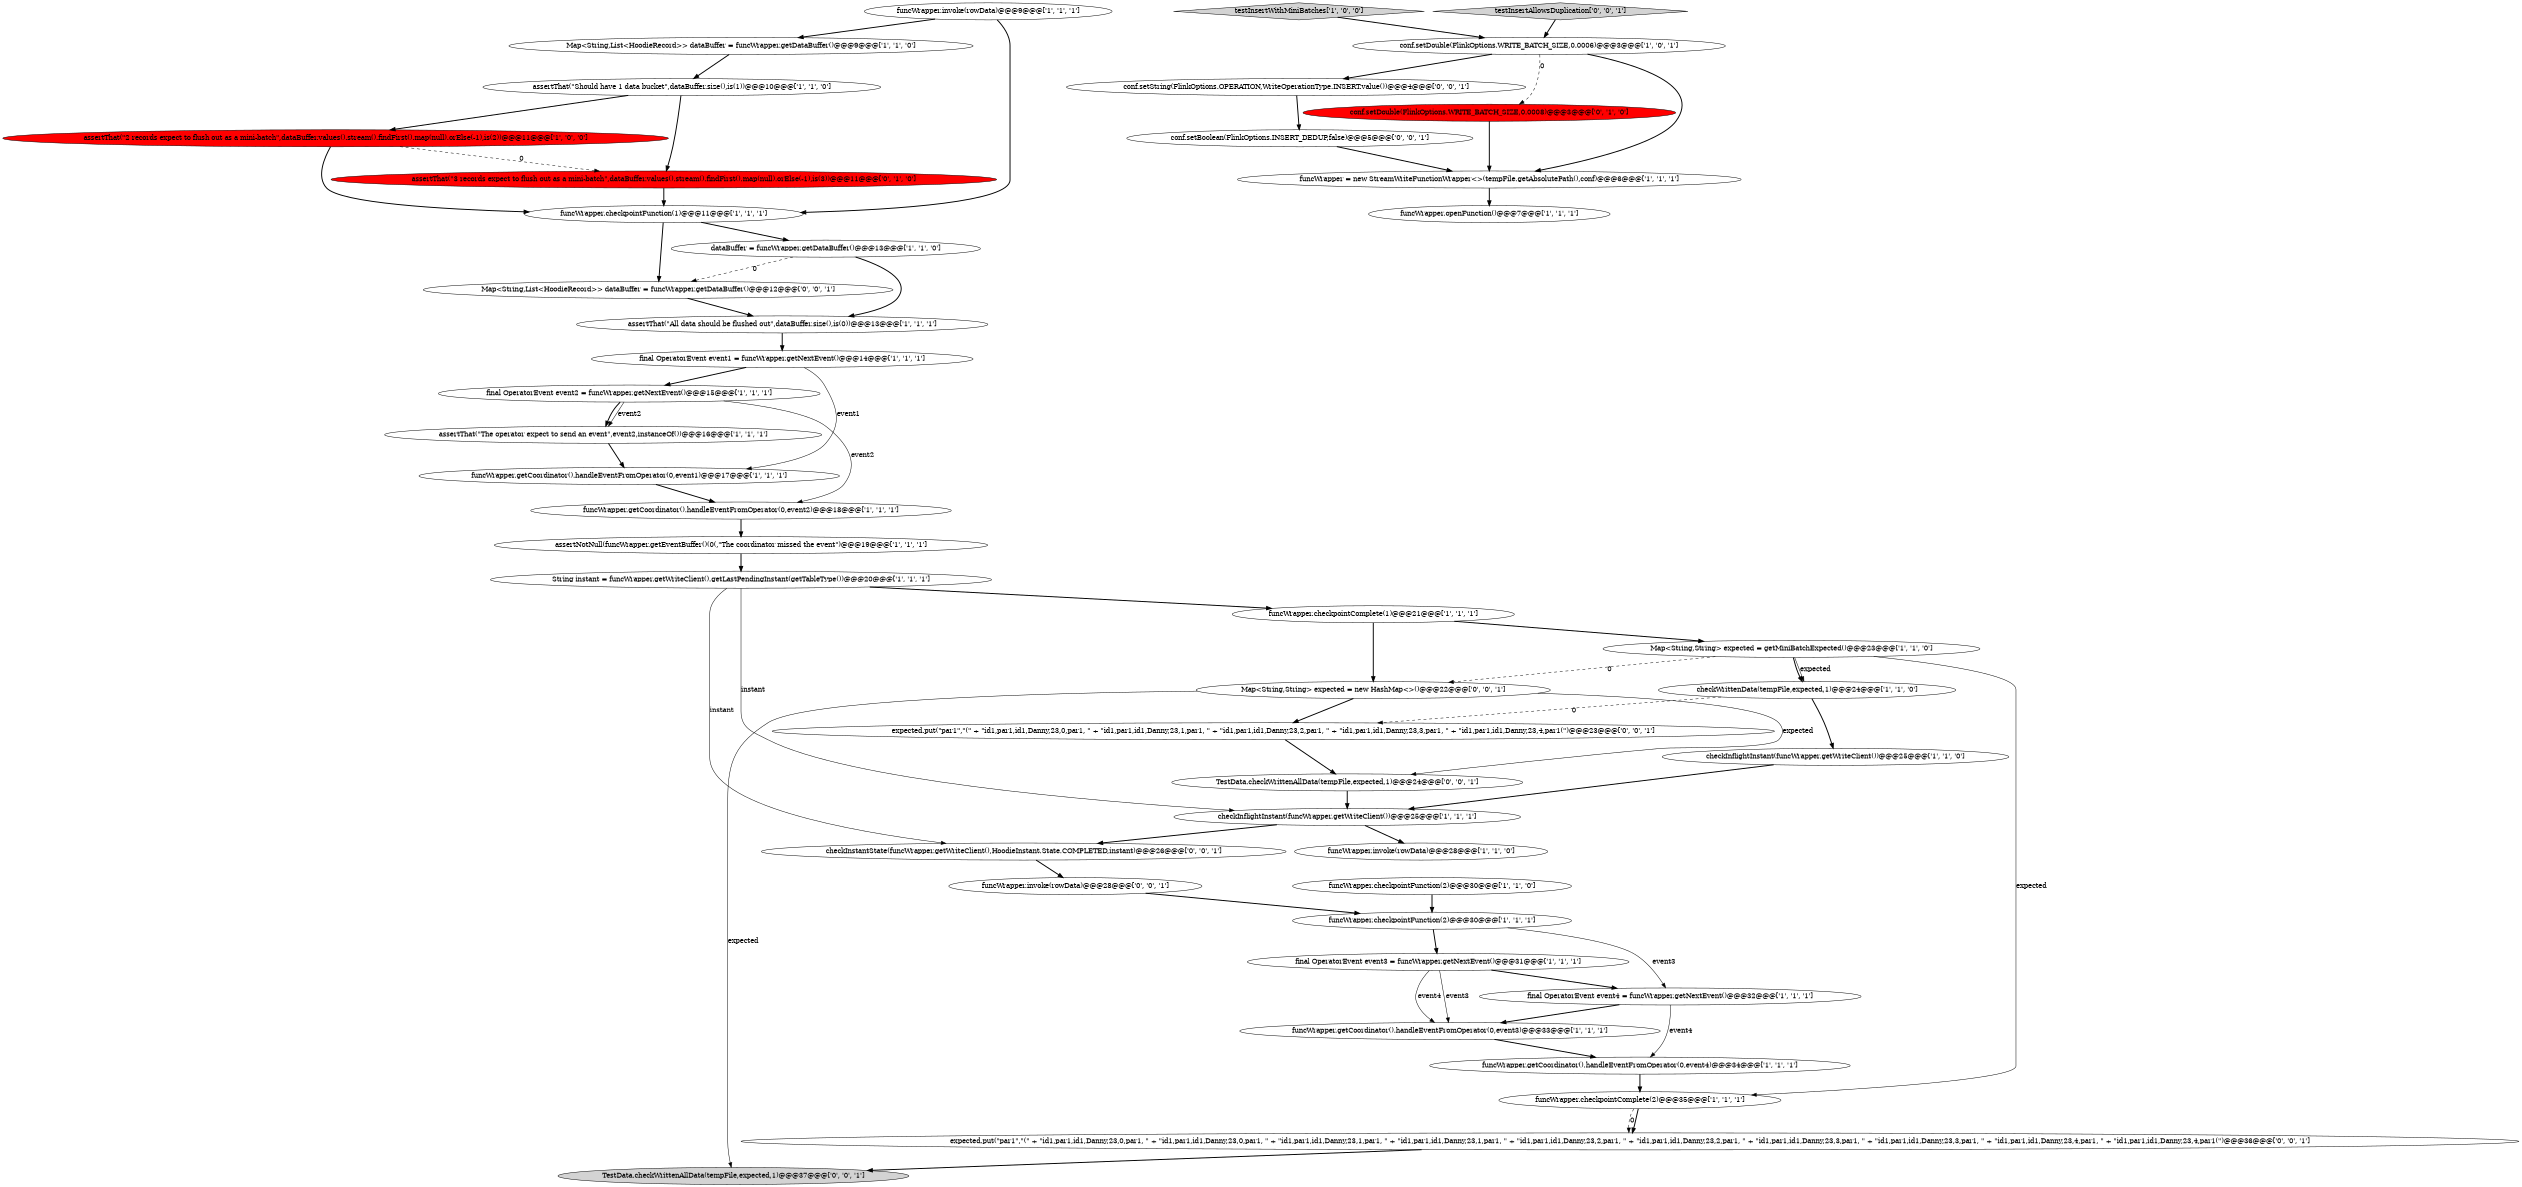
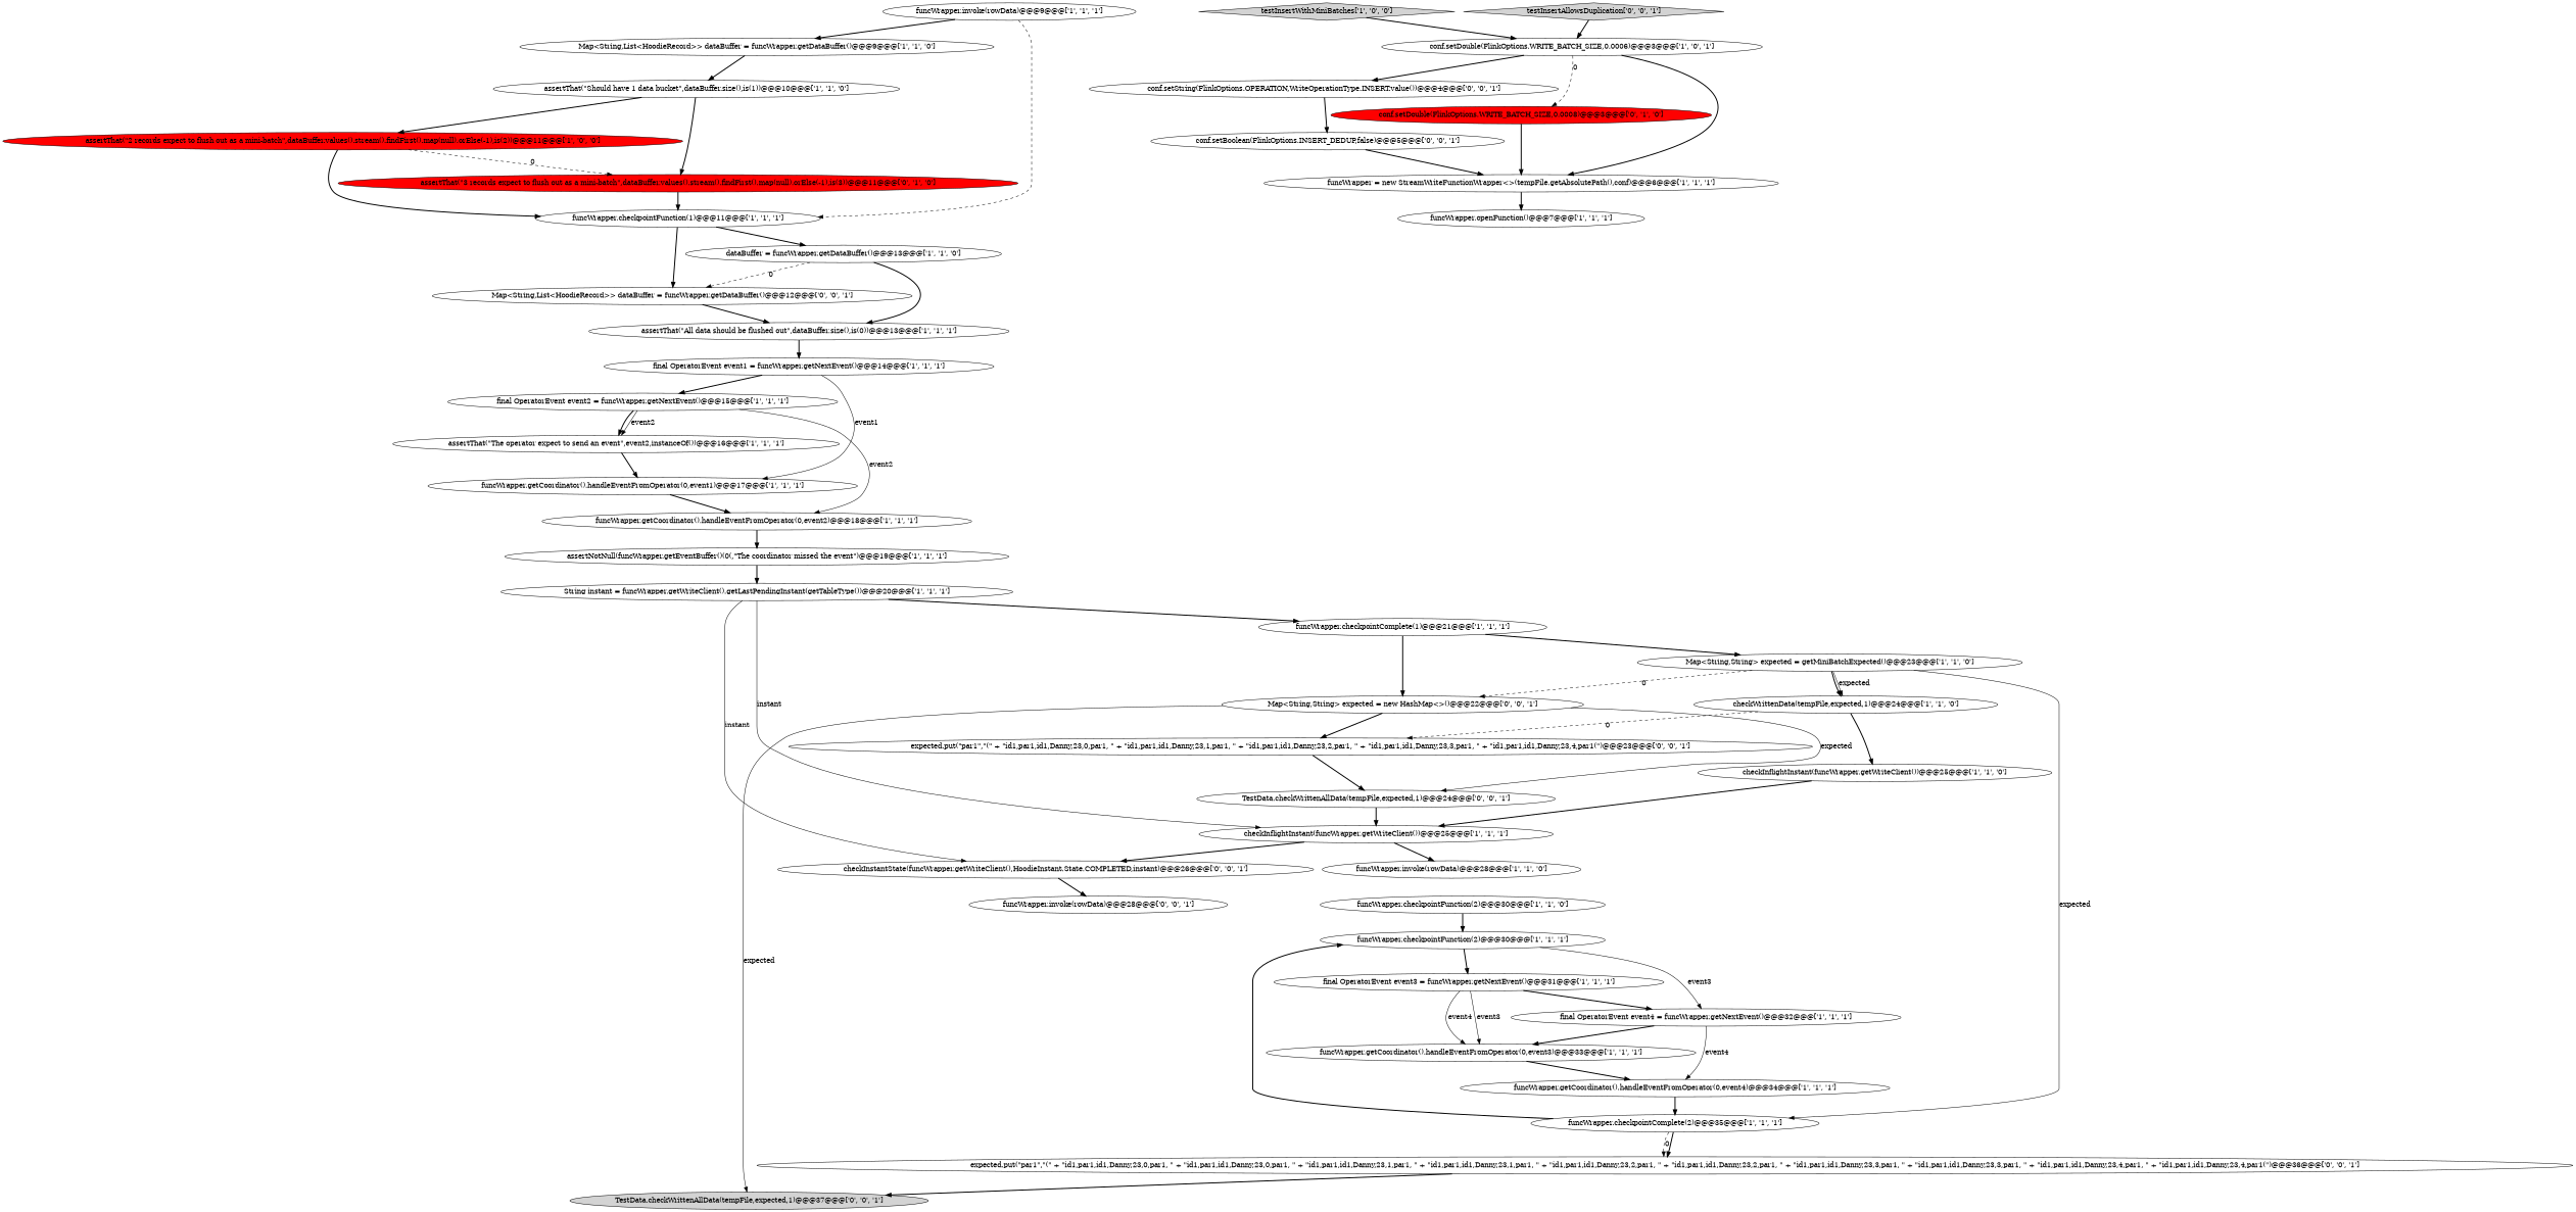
  digraph {
    node [fillcolor=white shape=ellipse style=filled]
    edge [style=bold]
    n1 [label="funcWrapper.getCoordinator().handleEventFromOperator(0,event1)@@@17@@@['1', '1', '1']"]
    n2 [label="funcWrapper.getCoordinator().handleEventFromOperator(0,event2)@@@18@@@['1', '1', '1']"]
    n3 [label="assertNotNull(funcWrapper.getEventBuffer()(0(,\"The coordinator missed the event\")@@@19@@@['1', '1', '1']"]
    n4 [label="funcWrapper.invoke(rowData)@@@28@@@['1', '1', '0']"]
    n5 [label="funcWrapper.checkpointFunction(2)@@@30@@@['1', '1', '0']"]
    n6 [label="funcWrapper.checkpointFunction(2)@@@30@@@['1', '1', '1']"]
    n7 [label="Map<String,List<HoodieRecord>> dataBuffer = funcWrapper.getDataBuffer()@@@9@@@['1', '1', '0']"]
    n8 [label="assertThat(\"Should have 1 data bucket\",dataBuffer.size(),is(1))@@@10@@@['1', '1', '0']"]
    n9 [fillcolor=red label="assertThat(\"3 records expect to flush out as a mini-batch\",dataBuffer.values().stream().findFirst().map(null).orElse(-1),is(3))@@@11@@@['0', '1', '0']"]
    n10 [fillcolor=red label="assertThat(\"2 records expect to flush out as a mini-batch\",dataBuffer.values().stream().findFirst().map(null).orElse(-1),is(2))@@@11@@@['1', '0', '0']"]
    n11 [fillcolor=lightgray label="TestData.checkWrittenAllData(tempFile,expected,1)@@@37@@@['0', '0', '1']"]
    n12 [label="Map<String,String> expected = new HashMap<>()@@@22@@@['0', '0', '1']"]
    n13 [label="expected.put(\"par1\",\"(\" + \"id1,par1,id1,Danny,23,0,par1, \" + \"id1,par1,id1,Danny,23,1,par1, \" + \"id1,par1,id1,Danny,23,2,par1, \" + \"id1,par1,id1,Danny,23,3,par1, \" + \"id1,par1,id1,Danny,23,4,par1(\")@@@23@@@['0', '0', '1']"]
    n14 [label="TestData.checkWrittenAllData(tempFile,expected,1)@@@24@@@['0', '0', '1']"]
    n15 [label="checkInflightInstant(funcWrapper.getWriteClient())@@@25@@@['1', '1', '1']"]
    n16 [label="funcWrapper.invoke(rowData)@@@9@@@['1', '1', '1']"]
    n17 [label="funcWrapper.checkpointFunction(1)@@@11@@@['1', '1', '1']"]
    n18 [label="Map<String,List<HoodieRecord>> dataBuffer = funcWrapper.getDataBuffer()@@@12@@@['0', '0', '1']"]
    n19 [label="dataBuffer = funcWrapper.getDataBuffer()@@@13@@@['1', '1', '0']"]
    n20 [label="checkInstantState(funcWrapper.getWriteClient(),HoodieInstant.State.COMPLETED,instant)@@@26@@@['0', '0', '1']"]
    n21 [label="String instant = funcWrapper.getWriteClient().getLastPendingInstant(getTableType())@@@20@@@['1', '1', '1']"]
    n22 [label="funcWrapper.checkpointComplete(1)@@@21@@@['1', '1', '1']"]
    n23 [label="conf.setDouble(FlinkOptions.WRITE_BATCH_SIZE,0.0006)@@@3@@@['1', '0', '1']"]
    n24 [label="conf.setString(FlinkOptions.OPERATION,WriteOperationType.INSERT.value())@@@4@@@['0', '0', '1']"]
    n25 [fillcolor=red label="conf.setDouble(FlinkOptions.WRITE_BATCH_SIZE,0.0008)@@@3@@@['0', '1', '0']"]
    n26 [label="funcWrapper = new StreamWriteFunctionWrapper<>(tempFile.getAbsolutePath(),conf)@@@6@@@['1', '1', '1']"]
    n27 [label="conf.setBoolean(FlinkOptions.INSERT_DEDUP,false)@@@5@@@['0', '0', '1']"]
    n28 [label="funcWrapper.openFunction()@@@7@@@['1', '1', '1']"]
    n29 [label="final OperatorEvent event4 = funcWrapper.getNextEvent()@@@32@@@['1', '1', '1']"]
    n30 [label="final OperatorEvent event3 = funcWrapper.getNextEvent()@@@31@@@['1', '1', '1']"]
    n31 [label="funcWrapper.getCoordinator().handleEventFromOperator(0,event3)@@@33@@@['1', '1', '1']"]
    n32 [label="funcWrapper.getCoordinator().handleEventFromOperator(0,event4)@@@34@@@['1', '1', '1']"]
    n33 [label="funcWrapper.checkpointComplete(2)@@@35@@@['1', '1', '1']"]
    n34 [label="Map<String,String> expected = getMiniBatchExpected()@@@23@@@['1', '1', '0']"]
    n35 [label="checkWrittenData(tempFile,expected,1)@@@24@@@['1', '1', '0']"]
    n36 [label="checkInflightInstant(funcWrapper.getWriteClient())@@@25@@@['1', '1', '0']"]
    n37 [label="final OperatorEvent event2 = funcWrapper.getNextEvent()@@@15@@@['1', '1', '1']"]
    n38 [label="assertThat(\"The operator expect to send an event\",event2,instanceOf())@@@16@@@['1', '1', '1']"]
    n39 [label="assertThat(\"All data should be flushed out\",dataBuffer.size(),is(0))@@@13@@@['1', '1', '1']"]
    n40 [label="funcWrapper.invoke(rowData)@@@28@@@['0', '0', '1']"]
    n41 [label="expected.put(\"par1\",\"(\" + \"id1,par1,id1,Danny,23,0,par1, \" + \"id1,par1,id1,Danny,23,0,par1, \" + \"id1,par1,id1,Danny,23,1,par1, \" + \"id1,par1,id1,Danny,23,1,par1, \" + \"id1,par1,id1,Danny,23,2,par1, \" + \"id1,par1,id1,Danny,23,2,par1, \" + \"id1,par1,id1,Danny,23,3,par1, \" + \"id1,par1,id1,Danny,23,3,par1, \" + \"id1,par1,id1,Danny,23,4,par1, \" + \"id1,par1,id1,Danny,23,4,par1(\")@@@36@@@['0', '0', '1']"]
    n42 [label="final OperatorEvent event1 = funcWrapper.getNextEvent()@@@14@@@['1', '1', '1']"]
    n43 [fillcolor=lightgray label="testInsertWithMiniBatches['1', '0', '0']" shape=diamond]
    n44 [fillcolor=lightgray label="testInsertAllowsDuplication['0', '0', '1']" shape=diamond]
    n1 -> n2
    n2 -> n3
    n3 -> n21
    n5 -> n6
    n6 -> n29 [label=event3 style=solid]
    n6 -> n30
    n7 -> n8
    n8 -> n9
    n8 -> n10
    n9 -> n17
    n10 -> n9 [label=0 style=dashed]
    n10 -> n17
    n12 -> n11 [label=expected style=solid]
    n12 -> n13
    n12 -> n14 [label=expected style=solid]
    n13 -> n14
    n14 -> n15
    n15 -> n4
    n15 -> n20
    n16 -> n7
-   n16 -> n17
+   n16 -> n17 [style=dashed]
    n17 -> n18
    n17 -> n19
    n18 -> n39
    n19 -> n18 [label=0 style=dashed]
    n19 -> n39
    n20 -> n40
    n21 -> n15 [label=instant style=solid]
    n21 -> n20 [label=instant style=solid]
    n21 -> n22
    n22 -> n12
    n22 -> n34
    n23 -> n24
    n23 -> n25 [label=0 style=dashed]
    n23 -> n26
    n24 -> n27
    n25 -> n26
    n26 -> n28
    n27 -> n26
    n29 -> n31
    n29 -> n32 [label=event4 style=solid]
    n30 -> n29
    n30 -> n31 [label=event3 style=solid]
    n30 -> n31 [label=event4 style=solid]
    n31 -> n32
    n32 -> n33
    n33 -> n41 [label=0 style=dashed]
    n33 -> n41
    n34 -> n12 [label=0 style=dashed]
    n34 -> n33 [label=expected style=solid]
    n34 -> n35
    n34 -> n35 [label=expected style=solid]
    n35 -> n13 [label=0 style=dashed]
    n35 -> n36
    n36 -> n15
    n37 -> n2 [label=event2 style=solid]
    n37 -> n38 [label=event2 style=solid]
    n37 -> n38
    n38 -> n1
    n39 -> n42
-   n40 -> n6
+   n33 -> n6
    n41 -> n11
    n42 -> n1 [label=event1 style=solid]
    n42 -> n37
    n43 -> n23
    n44 -> n23
  }
